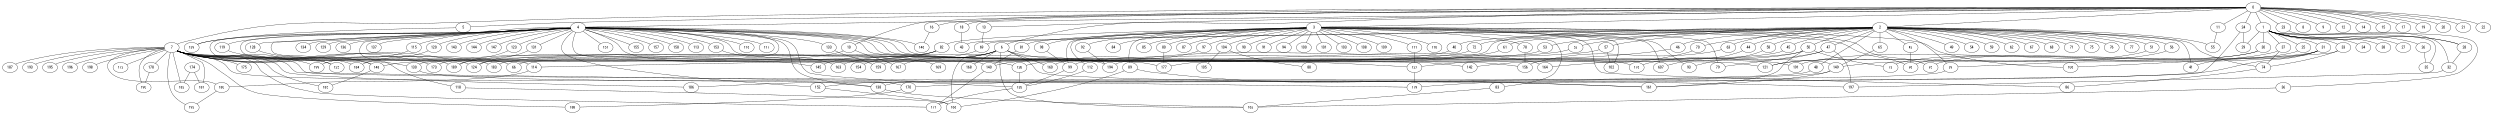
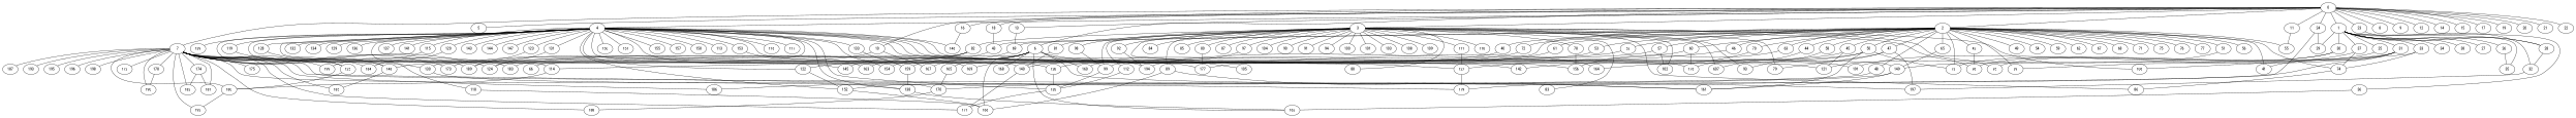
  graph {
    fontname="Roboto Condensed"
    node [fontname="Roboto Condensed"]
    edge [fontname="Roboto Condensed"]
    0
    1
    2
    3
    4
    5
    6
    7
    8
    9
    10
    11
    12
    13
    14
    15
    16
    17
    18
    19
    20
    21
    22
    23
    24
    32
    34
    35
    36
    37
    38
    33
    25
    26
    27
    28
    29
    30
    31
    39
    40
    41
    42
    43
    44
    45
    46
    47
    48
    49
    50
    51
    52
    53
    54
    55
    56
    57
    58
    59
+   60
    61
    62
    63
    65
    66
    67
    68
    69
    70
    71
    72
    73
    74
    75
    76
    77
    78
    79
    80
    81
    82
    83
    84
    85
    86
    87
    88
    89
    90
    91
    92
    93
    94
    95
    96
    97
    98
    99
    100
    101
    102
    103
    104
    105
    106
    n107 [label=607]
    108
    109
    110
    111
    112
    128
    130
    131
+   132
    133
    134
    129
    136
    137
    138
    139
    140
+   141
    142
    143
    144
    145
    146
    147
    148
    149
+   150
    151
    152
    153
    154
    155
    156
    157
    158
    135
    113
    114
    115
    116
    117
    118
    119
    120
    121
+   122
    123
    125
    126
    127
    160
    162
    163
    164
+   165
    166
    161
    168
    167
    159
    124
    169
    170
    171
    172
    173
    174
    175
    176
    177
    178
    179
    180
    181
    182
    183
    184
    185
    186
    187
    188
    189
    190
    191
    192
    193
    194
    195
    196
    197
    198
    199
    0 -- 1
    0 -- 2
    0 -- 3
    0 -- 4
    0 -- 5
    0 -- 6
    0 -- 7
    0 -- 8
    0 -- 9
    0 -- 10
    0 -- 11
    0 -- 12
    0 -- 13
    0 -- 14
    0 -- 15
    0 -- 16
    0 -- 17
    0 -- 18
    0 -- 19
    0 -- 20
    0 -- 21
    0 -- 22
    0 -- 23
    0 -- 24
    1 -- 32
    1 -- 34
    1 -- 35
    1 -- 36
    1 -- 37
    1 -- 38
    1 -- 33
    1 -- 25
    1 -- 26
    1 -- 27
    1 -- 28
    1 -- 29
    1 -- 30
    1 -- 31
    2 -- 39
    2 -- 40
    2 -- 41
    2 -- 42
    2 -- 43
    2 -- 44
    2 -- 45
    2 -- 46
    2 -- 47
    2 -- 48
    2 -- 49
    2 -- 50
    2 -- 51
    2 -- 52
    2 -- 53
    2 -- 54
    2 -- 55
    2 -- 56
    2 -- 57
    2 -- 58
    2 -- 59
+   2 -- 60
    2 -- 61
    2 -- 62
    2 -- 63
    2 -- 65
    2 -- 66
    2 -- 67
    2 -- 68
    2 -- 69
    2 -- 70
    2 -- 71
    2 -- 72
+   2 -- 73
    2 -- 74
    2 -- 75
    2 -- 76
    2 -- 77
    3 -- 78
    3 -- 79
    3 -- 80
    3 -- 81
    3 -- 82
    3 -- 83
    3 -- 84
    3 -- 85
    3 -- 86
    3 -- 87
-   104 -- 88
+   3 -- 88
    3 -- 89
    3 -- 90
    3 -- 91
    3 -- 92
    3 -- 93
    3 -- 94
    3 -- 95
    3 -- 96
    3 -- 97
    3 -- 98
    3 -- 99
    3 -- 100
    3 -- 101
    3 -- 102
    3 -- 103
    3 -- 104
-   104 -- 105
+   3 -- 105
    3 -- 106
    3 -- n107
    3 -- 108
    3 -- 109
    3 -- 110
    3 -- 111
    3 -- 112
    4 -- 128
    4 -- 130
    4 -- 131
+   4 -- 132
    4 -- 133
    4 -- 134
    4 -- 129
    4 -- 136
    4 -- 137
    4 -- 138
    4 -- 139
    4 -- 140
+   4 -- 141
    4 -- 142
    4 -- 143
    4 -- 144
    4 -- 145
    4 -- 146
    4 -- 147
    4 -- 148
    4 -- 149
+   4 -- 150
    4 -- 151
    4 -- 152
    4 -- 153
+   4 -- 154
    4 -- 155
    4 -- 156
    4 -- 157
    4 -- 158
    4 -- 135
    4 -- 113
    4 -- 114
    4 -- 115
    4 -- 116
    4 -- 117
    4 -- 118
    4 -- 119
    4 -- 120
    4 -- 121
+   4 -- 122
    4 -- 123
    4 -- 125
    4 -- 126
    4 -- 127
-   5 -- 139
    6 -- 160
    6 -- 162
    6 -- 163
    6 -- 164
+   6 -- 165
    6 -- 166
    6 -- 161
    6 -- 168
    6 -- 167
    6 -- 159
    7 -- 130
    7 -- 124
    7 -- 169
    7 -- 170
    7 -- 171
    7 -- 172
    7 -- 173
-   7 -- 66
+   7 -- 174
    7 -- 175
    7 -- 176
    7 -- 177
    7 -- 178
    7 -- 179
    7 -- 180
    7 -- 181
    7 -- 182
    7 -- 183
    7 -- 184
    7 -- 185
    7 -- 186
    7 -- 187
    7 -- 188
    7 -- 189
    7 -- 190
    7 -- 191
    7 -- 192
    7 -- 193
    7 -- 194
    7 -- 195
    7 -- 196
    7 -- 197
    7 -- 198
    7 -- 199
    10 -- 167
    10 -- 173
    11 -- 55
    13 -- 69
    16 -- 146
    18 -- 43
    23 -- 28
    24 -- 29
    24 -- 179
    32 -- 197
    36 -- 162
    37 -- 74
    37 -- 191
    33 -- 74
    33 -- 106
    25 -- 95
    26 -- 35
    28 -- 32
    30 -- 73
    30 -- 96
    31 -- 39
    31 -- 41
    31 -- 149
    31 -- 170
-   39 -- 138
+   159 -- 138
    40 -- 124
    42 -- 96
+   43 -- 122
    44 -- n107
    45 -- 177
    46 -- 127
    47 -- 79
    47 -- 176
    47 -- 197
    48 -- 152
    50 -- 73
    50 -- 99
    50 -- 164
    50 -- 161
    51 -- 121
    52 -- 194
    53 -- 126
-   56 -- 121
+   45 -- 121
    57 -- 102
    57 -- 114
    58 -- 93
+   60 -- 169
+   60 -- 176
    61 -- 140
    63 -- 156
    65 -- 149
    69 -- 145
    70 -- 142
    72 -- 183
    74 -- 86
    78 -- 156
    80 -- 177
    81 -- 140
    82 -- 148
    82 -- 154
    82 -- 189
-   83 -- 162
    89 -- 166
    89 -- 161
    92 -- 194
    97 -- 160
    98 -- 99
    99 -- 135
    111 -- 127
    112 -- 135
    128 -- 148
    130 -- 138
    131 -- 124
    133 -- 159
    138 -- 162
    140 -- 171
    148 -- 185
    149 -- 161
    149 -- 186
    152 -- 166
    153 -- 163
    135 -- 171
    114 -- 180
    115 -- 199
    118 -- 166
    119 -- 125
    120 -- 184
+   122 -- 152
    123 -- 189
+   125 -- 180
    126 -- 135
    127 -- 179
+   165 -- 170
    170 -- 188
    174 -- 181
    174 -- 182
    178 -- 190
    180 -- 192
  }
